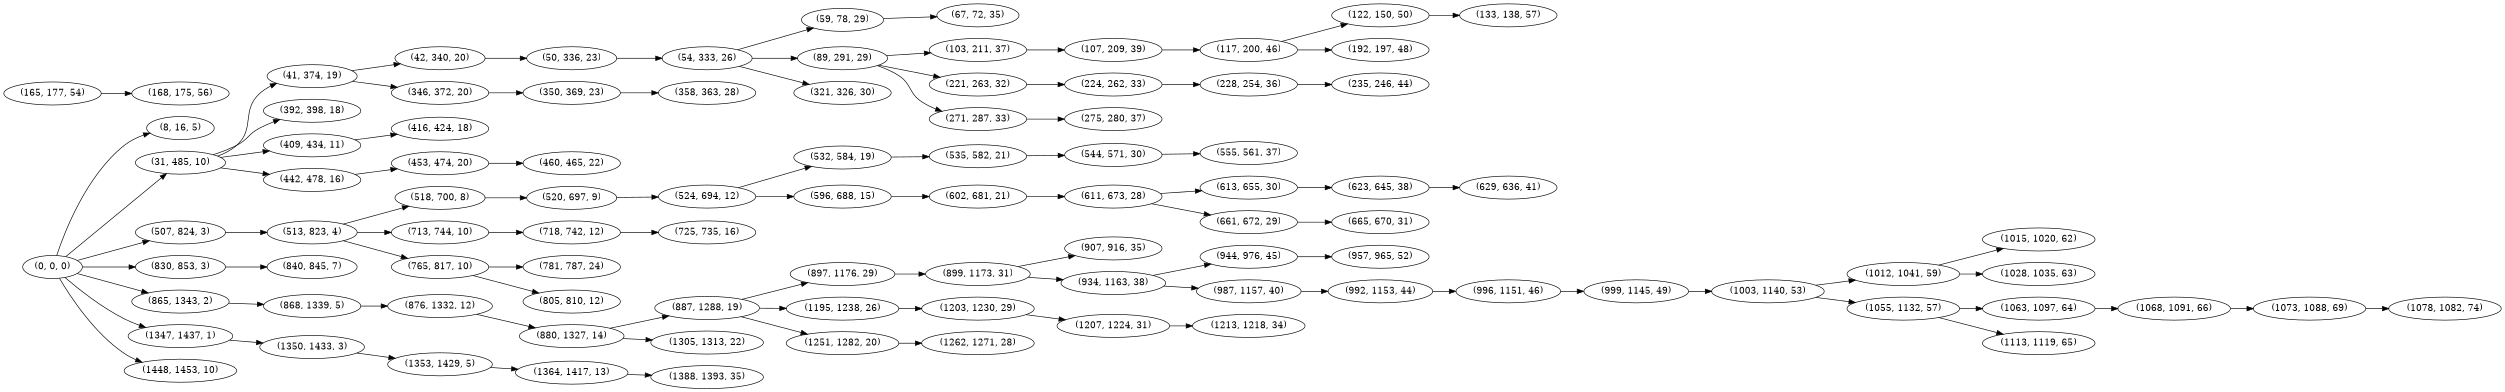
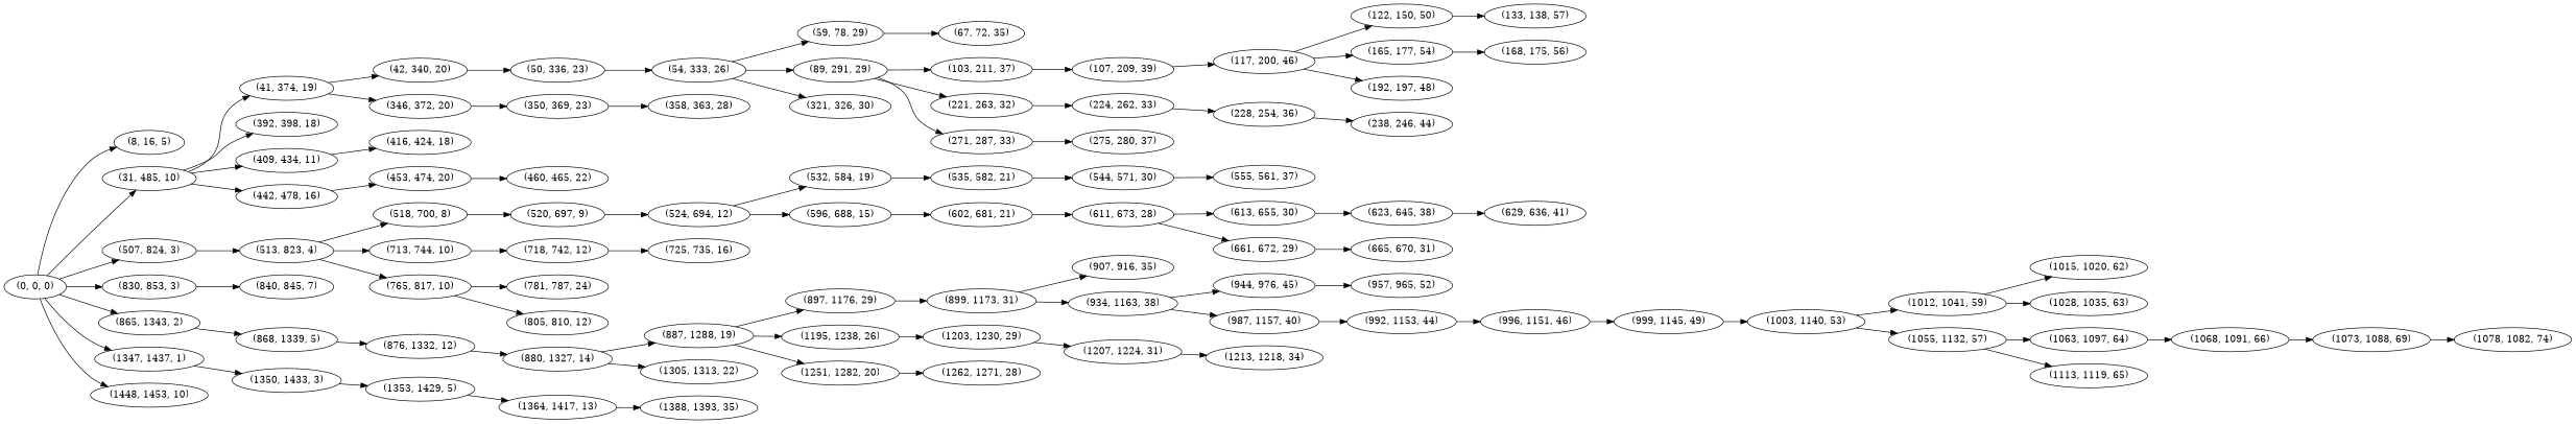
  digraph {
    rankdir=LR
    "(0, 0, 0)"
    "(8, 16, 5)"
    "(31, 485, 10)"
    "(507, 824, 3)"
    "(830, 853, 3)"
    "(865, 1343, 2)"
    "(1347, 1437, 1)"
    "(1448, 1453, 10)"
    "(41, 374, 19)"
    "(392, 398, 18)"
    "(409, 434, 11)"
    "(442, 478, 16)"
    "(513, 823, 4)"
    "(840, 845, 7)"
    "(868, 1339, 5)"
    "(1350, 1433, 3)"
    "(42, 340, 20)"
    "(346, 372, 20)"
    "(416, 424, 18)"
    "(453, 474, 20)"
    "(50, 336, 23)"
    "(350, 369, 23)"
    "(54, 333, 26)"
    "(59, 78, 29)"
    "(89, 291, 29)"
    "(321, 326, 30)"
    "(67, 72, 35)"
    "(103, 211, 37)"
    "(221, 263, 32)"
    "(271, 287, 33)"
    "(107, 209, 39)"
    "(224, 262, 33)"
    "(275, 280, 37)"
    "(117, 200, 46)"
    "(122, 150, 50)"
    "(165, 177, 54)"
    "(192, 197, 48)"
    "(133, 138, 57)"
    "(168, 175, 56)"
    "(228, 254, 36)"
-   "(238, 246, 44)" [label="(235, 246, 44)"]
+   "(238, 246, 44)"
    "(358, 363, 28)"
    "(460, 465, 22)"
    "(518, 700, 8)"
    "(713, 744, 10)"
    "(765, 817, 10)"
    "(520, 697, 9)"
    "(718, 742, 12)"
    "(781, 787, 24)"
    "(805, 810, 12)"
    "(524, 694, 12)"
    "(532, 584, 19)"
    "(596, 688, 15)"
    "(535, 582, 21)"
    "(602, 681, 21)"
    "(544, 571, 30)"
    "(555, 561, 37)"
    "(611, 673, 28)"
    "(613, 655, 30)"
    "(661, 672, 29)"
    "(623, 645, 38)"
    "(665, 670, 31)"
    "(629, 636, 41)"
    "(725, 735, 16)"
    "(876, 1332, 12)"
    "(880, 1327, 14)"
    "(887, 1288, 19)"
    "(1305, 1313, 22)"
    "(897, 1176, 29)"
    "(1195, 1238, 26)"
    "(1251, 1282, 20)"
    "(899, 1173, 31)"
    "(1203, 1230, 29)"
    "(1262, 1271, 28)"
    "(907, 916, 35)"
    "(934, 1163, 38)"
    "(944, 976, 45)"
    "(987, 1157, 40)"
    "(957, 965, 52)"
    "(992, 1153, 44)"
    "(996, 1151, 46)"
    "(999, 1145, 49)"
    "(1003, 1140, 53)"
    "(1012, 1041, 59)"
    "(1055, 1132, 57)"
    "(1015, 1020, 62)"
    "(1028, 1035, 63)"
    "(1063, 1097, 64)"
    "(1113, 1119, 65)"
    "(1068, 1091, 66)"
    "(1073, 1088, 69)"
    "(1078, 1082, 74)"
    "(1207, 1224, 31)"
    "(1213, 1218, 34)"
    "(1353, 1429, 5)"
    "(1364, 1417, 13)"
    "(1388, 1393, 35)"
    "(0, 0, 0)" -> "(8, 16, 5)"
    "(0, 0, 0)" -> "(31, 485, 10)"
    "(0, 0, 0)" -> "(507, 824, 3)"
    "(0, 0, 0)" -> "(830, 853, 3)"
    "(0, 0, 0)" -> "(865, 1343, 2)"
    "(0, 0, 0)" -> "(1347, 1437, 1)"
    "(0, 0, 0)" -> "(1448, 1453, 10)"
    "(31, 485, 10)" -> "(41, 374, 19)"
    "(31, 485, 10)" -> "(392, 398, 18)"
    "(31, 485, 10)" -> "(409, 434, 11)"
    "(31, 485, 10)" -> "(442, 478, 16)"
    "(507, 824, 3)" -> "(513, 823, 4)"
    "(830, 853, 3)" -> "(840, 845, 7)"
    "(865, 1343, 2)" -> "(868, 1339, 5)"
    "(1347, 1437, 1)" -> "(1350, 1433, 3)"
    "(41, 374, 19)" -> "(42, 340, 20)"
    "(41, 374, 19)" -> "(346, 372, 20)"
    "(409, 434, 11)" -> "(416, 424, 18)"
    "(442, 478, 16)" -> "(453, 474, 20)"
    "(513, 823, 4)" -> "(518, 700, 8)"
    "(513, 823, 4)" -> "(713, 744, 10)"
    "(513, 823, 4)" -> "(765, 817, 10)"
    "(868, 1339, 5)" -> "(876, 1332, 12)"
    "(1350, 1433, 3)" -> "(1353, 1429, 5)"
    "(42, 340, 20)" -> "(50, 336, 23)"
    "(346, 372, 20)" -> "(350, 369, 23)"
    "(453, 474, 20)" -> "(460, 465, 22)"
    "(50, 336, 23)" -> "(54, 333, 26)"
    "(350, 369, 23)" -> "(358, 363, 28)"
    "(54, 333, 26)" -> "(59, 78, 29)"
    "(54, 333, 26)" -> "(89, 291, 29)"
    "(54, 333, 26)" -> "(321, 326, 30)"
    "(59, 78, 29)" -> "(67, 72, 35)"
    "(89, 291, 29)" -> "(103, 211, 37)"
    "(89, 291, 29)" -> "(221, 263, 32)"
    "(89, 291, 29)" -> "(271, 287, 33)"
    "(103, 211, 37)" -> "(107, 209, 39)"
    "(221, 263, 32)" -> "(224, 262, 33)"
    "(271, 287, 33)" -> "(275, 280, 37)"
    "(107, 209, 39)" -> "(117, 200, 46)"
    "(224, 262, 33)" -> "(228, 254, 36)"
    "(117, 200, 46)" -> "(122, 150, 50)"
+   "(117, 200, 46)" -> "(165, 177, 54)"
    "(117, 200, 46)" -> "(192, 197, 48)"
    "(122, 150, 50)" -> "(133, 138, 57)"
    "(165, 177, 54)" -> "(168, 175, 56)"
    "(228, 254, 36)" -> "(238, 246, 44)"
    "(518, 700, 8)" -> "(520, 697, 9)"
    "(713, 744, 10)" -> "(718, 742, 12)"
    "(765, 817, 10)" -> "(781, 787, 24)"
    "(765, 817, 10)" -> "(805, 810, 12)"
    "(520, 697, 9)" -> "(524, 694, 12)"
    "(718, 742, 12)" -> "(725, 735, 16)"
    "(524, 694, 12)" -> "(532, 584, 19)"
    "(524, 694, 12)" -> "(596, 688, 15)"
    "(532, 584, 19)" -> "(535, 582, 21)"
    "(596, 688, 15)" -> "(602, 681, 21)"
    "(535, 582, 21)" -> "(544, 571, 30)"
    "(602, 681, 21)" -> "(611, 673, 28)"
    "(544, 571, 30)" -> "(555, 561, 37)"
    "(611, 673, 28)" -> "(613, 655, 30)"
    "(611, 673, 28)" -> "(661, 672, 29)"
    "(613, 655, 30)" -> "(623, 645, 38)"
    "(661, 672, 29)" -> "(665, 670, 31)"
    "(623, 645, 38)" -> "(629, 636, 41)"
    "(876, 1332, 12)" -> "(880, 1327, 14)"
    "(880, 1327, 14)" -> "(887, 1288, 19)"
    "(880, 1327, 14)" -> "(1305, 1313, 22)"
    "(887, 1288, 19)" -> "(897, 1176, 29)"
    "(887, 1288, 19)" -> "(1195, 1238, 26)"
    "(887, 1288, 19)" -> "(1251, 1282, 20)"
    "(897, 1176, 29)" -> "(899, 1173, 31)"
    "(1195, 1238, 26)" -> "(1203, 1230, 29)"
    "(1251, 1282, 20)" -> "(1262, 1271, 28)"
    "(899, 1173, 31)" -> "(907, 916, 35)"
    "(899, 1173, 31)" -> "(934, 1163, 38)"
    "(1203, 1230, 29)" -> "(1207, 1224, 31)"
    "(934, 1163, 38)" -> "(944, 976, 45)"
    "(934, 1163, 38)" -> "(987, 1157, 40)"
    "(944, 976, 45)" -> "(957, 965, 52)"
    "(987, 1157, 40)" -> "(992, 1153, 44)"
    "(992, 1153, 44)" -> "(996, 1151, 46)"
    "(996, 1151, 46)" -> "(999, 1145, 49)"
    "(999, 1145, 49)" -> "(1003, 1140, 53)"
    "(1003, 1140, 53)" -> "(1012, 1041, 59)"
    "(1003, 1140, 53)" -> "(1055, 1132, 57)"
    "(1012, 1041, 59)" -> "(1015, 1020, 62)"
    "(1012, 1041, 59)" -> "(1028, 1035, 63)"
    "(1055, 1132, 57)" -> "(1063, 1097, 64)"
    "(1055, 1132, 57)" -> "(1113, 1119, 65)"
    "(1063, 1097, 64)" -> "(1068, 1091, 66)"
    "(1068, 1091, 66)" -> "(1073, 1088, 69)"
    "(1073, 1088, 69)" -> "(1078, 1082, 74)"
    "(1207, 1224, 31)" -> "(1213, 1218, 34)"
    "(1353, 1429, 5)" -> "(1364, 1417, 13)"
    "(1364, 1417, 13)" -> "(1388, 1393, 35)"
  }
